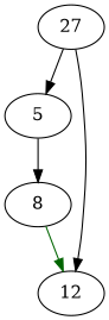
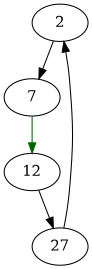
  strict digraph {
-   2 [entry=true label=5]
-   8
+   2 [entry=true]
+   8 [label=7]
    12
    27
    2 -> 8
    8 -> 12 [color=darkgreen cond=true]
-   27 -> 12
+   12 -> 27
    27 -> 2
  }
